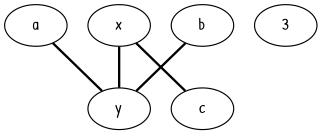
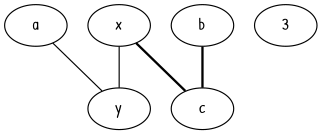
  graph {
    fontname="Patrick Hand"
    node [fontname="Patrick Hand"]
    edge [fontname="Patrick Hand" style=solid]
    a
    y
    b
    c
    x
    n6 [label=3]
-   a -- y [style=bold]
-   b -- y [style=bold]
-   x -- y [style=bold w=5.0]
+   a -- y
+   b -- c [style=bold]
+   x -- y [w=5.0]
    x -- c [style=bold w=10.0]
  }
